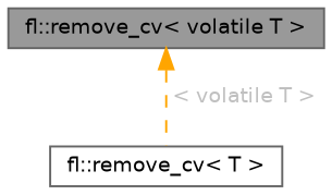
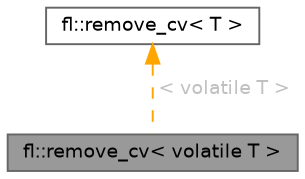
  digraph {
    node [color=gray40 fontname=Helvetica fontsize=10 shape=box style=filled]
    n1 [fillcolor=grey60 fontcolor=black height=0.2 label="fl::remove_cv\< volatile T \>" width=0.4]
    n2 [fillcolor=white height=0.2 label="fl::remove_cv\< T \>" width=0.4]
-   n1 -> n2 [color=orange dir=back fontcolor=grey fontname=Helvetica fontsize=10 label=" \< volatile T \>" labelfontname=Helvetica labelfontsize=10 style=dashed]
+   n2 -> n1 [color=orange dir=back fontcolor=grey fontname=Helvetica fontsize=10 label=" \< volatile T \>" labelfontname=Helvetica labelfontsize=10 style=dashed]
  }
